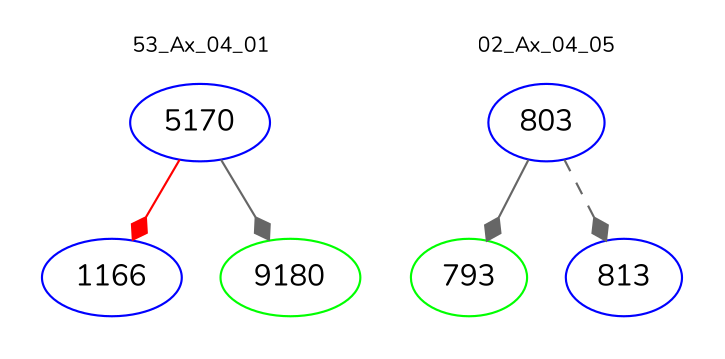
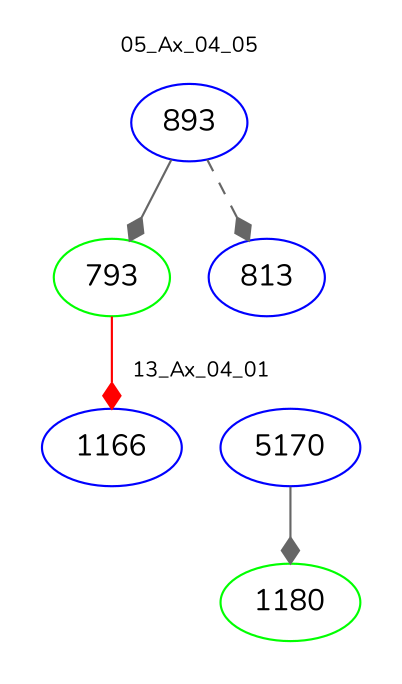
  digraph {
    fontname=Nunito
    node [color=blue fontname=Nunito]
    edge [arrowhead=diamond color=gray40 fontname=Nunito style=solid]
    n1 [label=5170]
    n2 [label=1166]
-   n3 [color=green label=9180]
-   n4 [label=803]
+   n3 [color=green label=1180]
+   n4 [label=893]
    n5 [color=green label=793]
    n6 [label=813]
    subgraph cluster_1 {
      color=white
      fontsize=10
-     label="53_Ax_04_01"
+     label="13_Ax_04_01"
      n1
      n2
      n3
    }
    subgraph cluster_2 {
      color=white
      fontsize=10
-     label="02_Ax_04_05"
+     label="05_Ax_04_05"
      n4
      n5
      n6
    }
-   n1 -> n2 [color=red]
+   n5 -> n2 [color=red]
    n1 -> n3
    n4 -> n5
    n4 -> n6 [style=dashed]
  }
